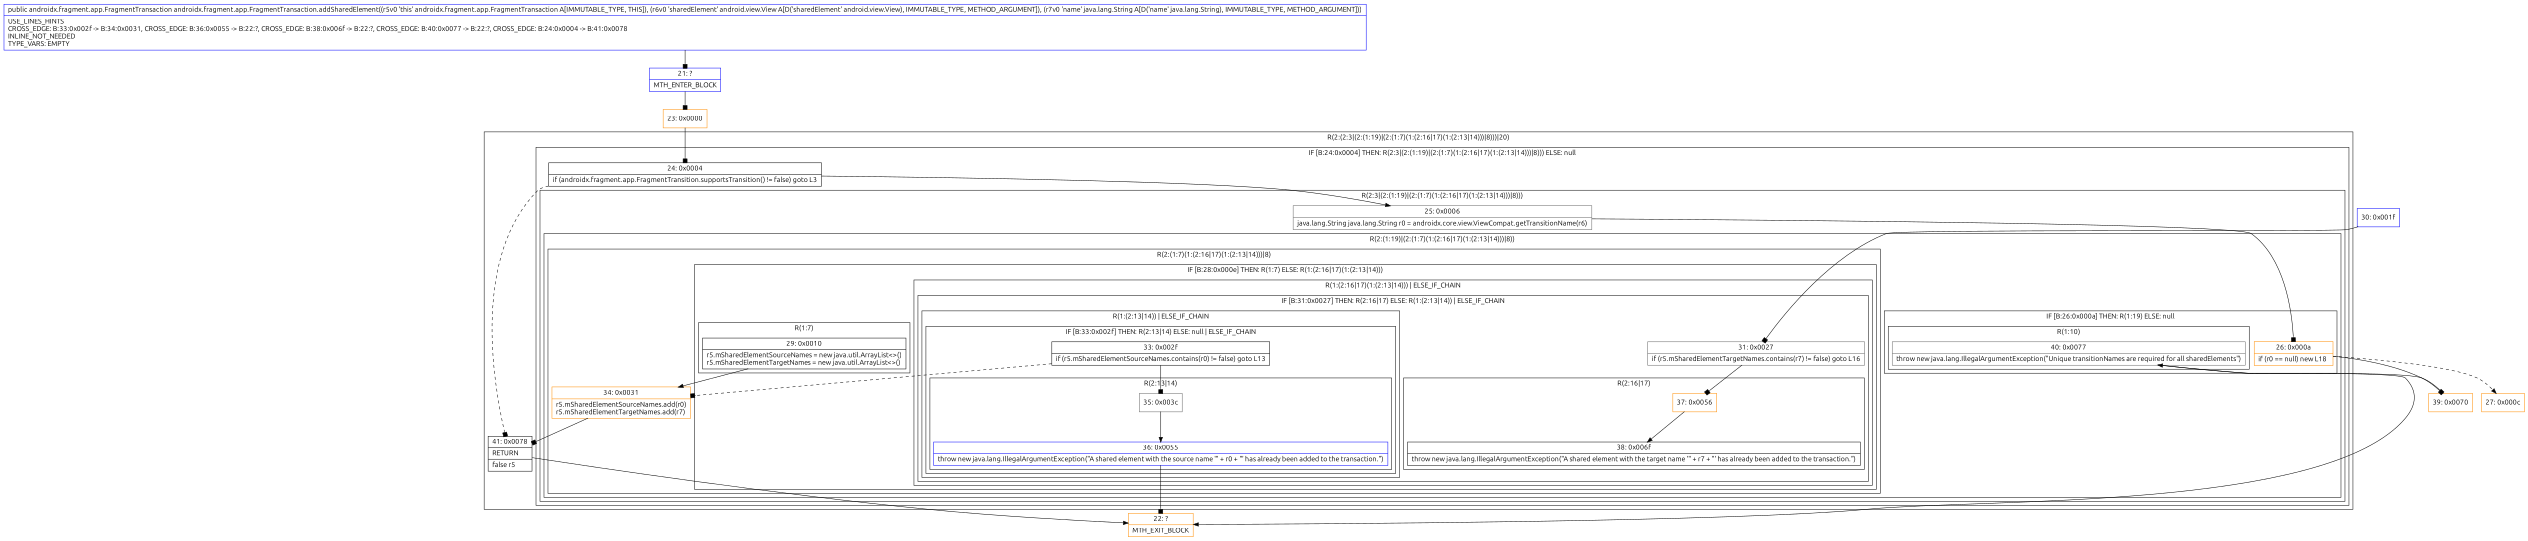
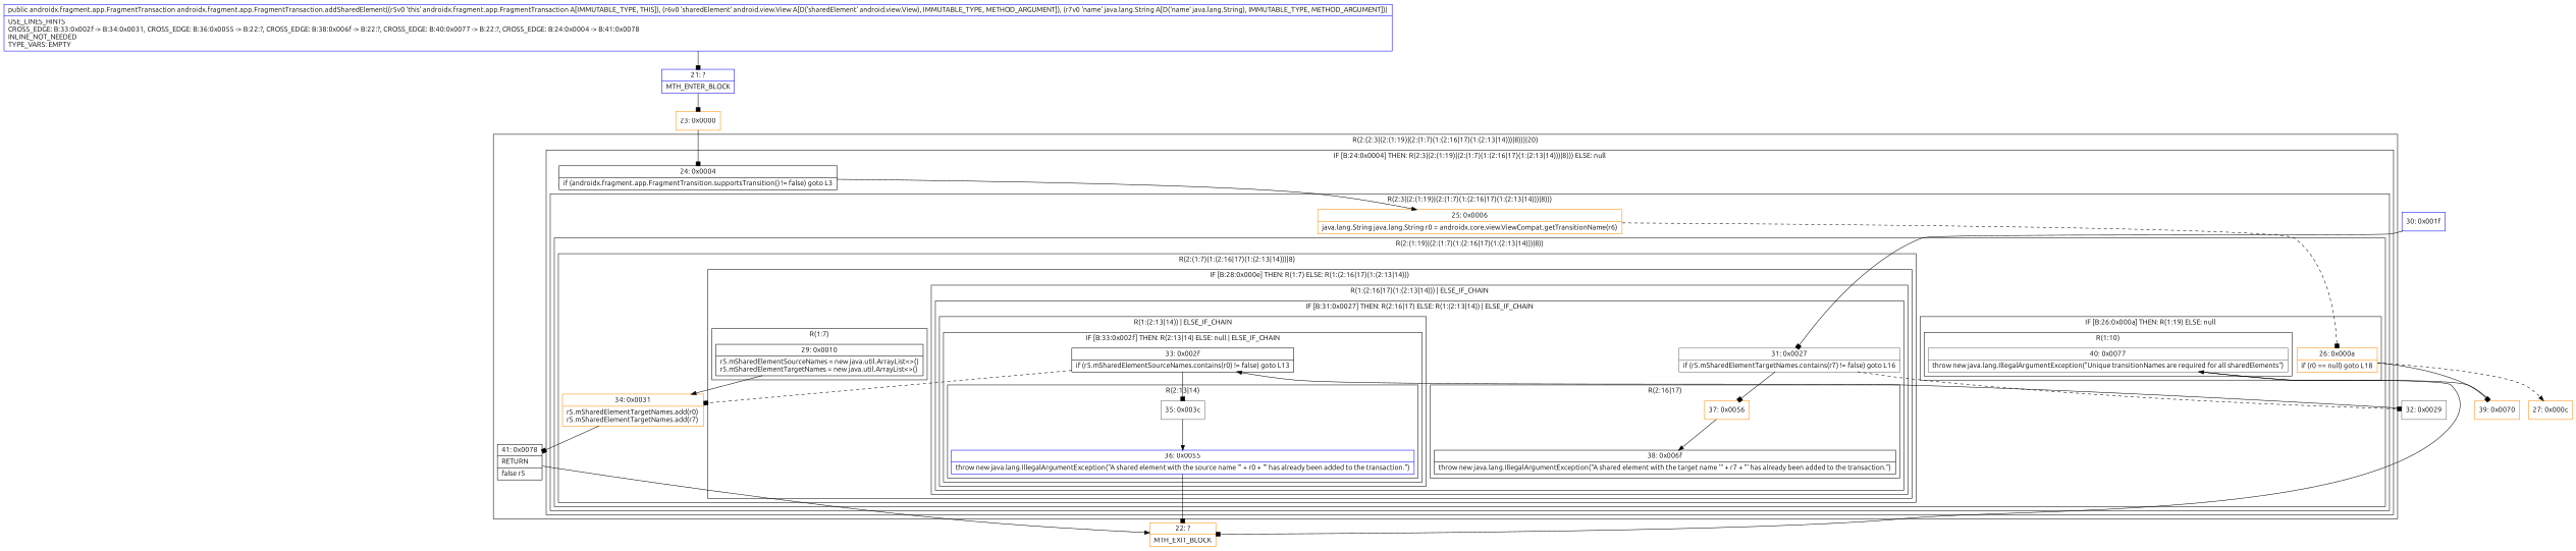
  digraph {
    fontname=Ubuntu
    node [color=darkorange fontname=Ubuntu shape=record]
    edge [arrowhead=box fontname=Ubuntu]
    n1 [color=gray40 label="{40\:\ 0x0077|throw new java.lang.IllegalArgumentException(\"Unique transitionNames are required for all sharedElements\")\l}"]
-   n2 [label="{26\:\ 0x000a|if (r0 == null) new L18\l}"]
+   n2 [label="{26\:\ 0x000a|if (r0 == null) goto L18\l}"]
    n3 [color=black label="{29\:\ 0x0010|r5.mSharedElementSourceNames = new java.util.ArrayList\<\>()\lr5.mSharedElementTargetNames = new java.util.ArrayList\<\>()\l}"]
    n4 [label="{37\:\ 0x0056}"]
    n5 [color=black label="{38\:\ 0x006f|throw new java.lang.IllegalArgumentException(\"A shared element with the target name '\" + r7 + \"' has already been added to the transaction.\")\l}"]
    n6 [color=gray40 label="{35\:\ 0x003c}"]
    n7 [color=blue label="{36\:\ 0x0055|throw new java.lang.IllegalArgumentException(\"A shared element with the source name '\" + r0 + \"' has already been added to the transaction.\")\l}"]
    n8 [color=black label="{33\:\ 0x002f|if (r5.mSharedElementSourceNames.contains(r0) != false) goto L13\l}"]
    n9 [color=gray40 label="{31\:\ 0x0027|if (r5.mSharedElementTargetNames.contains(r7) != false) goto L16\l}"]
-   n10 [label="{34\:\ 0x0031|r5.mSharedElementSourceNames.add(r0)\lr5.mSharedElementTargetNames.add(r7)\l}"]
-   n11 [color=gray40 label="{25\:\ 0x0006|java.lang.String java.lang.String r0 = androidx.core.view.ViewCompat.getTransitionName(r6)\l}"]
+   n10 [label="{34\:\ 0x0031|r5.mSharedElementTargetNames.add(r0)\lr5.mSharedElementTargetNames.add(r7)\l}"]
+   n11 [label="{25\:\ 0x0006|java.lang.String java.lang.String r0 = androidx.core.view.ViewCompat.getTransitionName(r6)\l}"]
    n12 [color=black label="{24\:\ 0x0004|if (androidx.fragment.app.FragmentTransition.supportsTransition() != false) goto L3\l}"]
    n13 [color=black label="{41\:\ 0x0078|RETURN\l|false r5\l}"]
    n14 [label="{22\:\ ?|MTH_EXIT_BLOCK\l}"]
    n15 [label="{27\:\ 0x000c}"]
    n16 [label="{39\:\ 0x0070}"]
+   n17 [color=gray40 label="{32\:\ 0x0029}"]
    n18 [color=blue label="{30\:\ 0x001f}"]
    n19 [color=blue label="{21\:\ ?|MTH_ENTER_BLOCK\l}"]
    n20 [label="{23\:\ 0x0000}"]
    n21 [color=blue label="{public androidx.fragment.app.FragmentTransaction androidx.fragment.app.FragmentTransaction.addSharedElement((r5v0 'this' androidx.fragment.app.FragmentTransaction A[IMMUTABLE_TYPE, THIS]), (r6v0 'sharedElement' android.view.View A[D('sharedElement' android.view.View), IMMUTABLE_TYPE, METHOD_ARGUMENT]), (r7v0 'name' java.lang.String A[D('name' java.lang.String), IMMUTABLE_TYPE, METHOD_ARGUMENT]))  | USE_LINES_HINTS\lCROSS_EDGE: B:33:0x002f \-\> B:34:0x0031, CROSS_EDGE: B:36:0x0055 \-\> B:22:?, CROSS_EDGE: B:38:0x006f \-\> B:22:?, CROSS_EDGE: B:40:0x0077 \-\> B:22:?, CROSS_EDGE: B:24:0x0004 \-\> B:41:0x0078\lINLINE_NOT_NEEDED\lTYPE_VARS: EMPTY\l}"]
    subgraph cluster_1 {
      label="R(2:(2:3|(2:(1:19)|(2:(1:7)(1:(2:16|17)(1:(2:13|14)))|8)))|20)"
      n13
      subgraph cluster_2 {
        label="IF [B:24:0x0004] THEN: R(2:3|(2:(1:19)|(2:(1:7)(1:(2:16|17)(1:(2:13|14)))|8))) ELSE: null"
        n12
        subgraph cluster_3 {
          label="R(2:3|(2:(1:19)|(2:(1:7)(1:(2:16|17)(1:(2:13|14)))|8)))"
          n11
          subgraph cluster_4 {
            label="R(2:(1:19)|(2:(1:7)(1:(2:16|17)(1:(2:13|14)))|8))"
            subgraph cluster_5 {
              label="IF [B:26:0x000a] THEN: R(1:19) ELSE: null"
              n2
              subgraph cluster_6 {
                label="R(1:10)"
                n1
              }
            }
            subgraph cluster_7 {
              label="R(2:(1:7)(1:(2:16|17)(1:(2:13|14)))|8)"
              n10
              subgraph cluster_8 {
                label="IF [B:28:0x000e] THEN: R(1:7) ELSE: R(1:(2:16|17)(1:(2:13|14)))"
                subgraph cluster_9 {
                  label="R(1:7)"
                  n3
                }
                subgraph cluster_10 {
                  label="R(1:(2:16|17)(1:(2:13|14))) | ELSE_IF_CHAIN\l"
                  subgraph cluster_11 {
                    label="IF [B:31:0x0027] THEN: R(2:16|17) ELSE: R(1:(2:13|14)) | ELSE_IF_CHAIN\l"
                    n9
                    subgraph cluster_12 {
                      label="R(2:16|17)"
                      n4
                      n5
                    }
                    subgraph cluster_13 {
                      label="R(1:(2:13|14)) | ELSE_IF_CHAIN\l"
                      subgraph cluster_14 {
                        label="IF [B:33:0x002f] THEN: R(2:13|14) ELSE: null | ELSE_IF_CHAIN\l"
                        n8
                        subgraph cluster_15 {
                          label="R(2:13|14)"
                          n6
                          n7
                        }
                      }
                    }
                  }
                }
              }
            }
          }
        }
      }
    }
-   n1 -> n14 [arrowhead=normal]
+   n1 -> n14
    n2 -> n15 [arrowhead=normal style=dashed]
    n2 -> n16
    n3 -> n10 [arrowhead=normal]
    n4 -> n5 [arrowhead=normal]
    n6 -> n7 [arrowhead=normal]
    n7 -> n14
    n8 -> n6
    n8 -> n10 [style=dashed]
    n9 -> n4
+   n9 -> n17 [style=dashed]
    n10 -> n13
-   n11 -> n2
+   n11 -> n2 [style=dashed]
    n12 -> n11 [arrowhead=normal]
-   n12 -> n13 [style=dashed]
    n13 -> n14 [arrowhead=normal]
    n16 -> n1 [arrowhead=normal]
+   n17 -> n8 [arrowhead=normal]
    n18 -> n9
    n19 -> n20
    n20 -> n12
    n21 -> n19
  }
